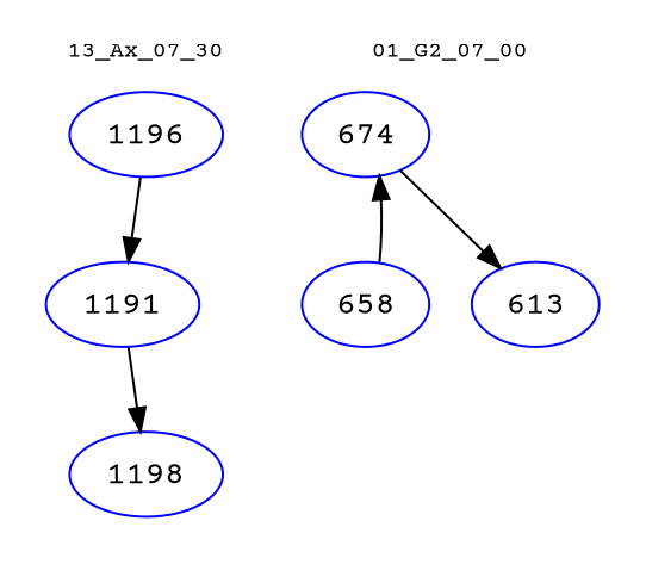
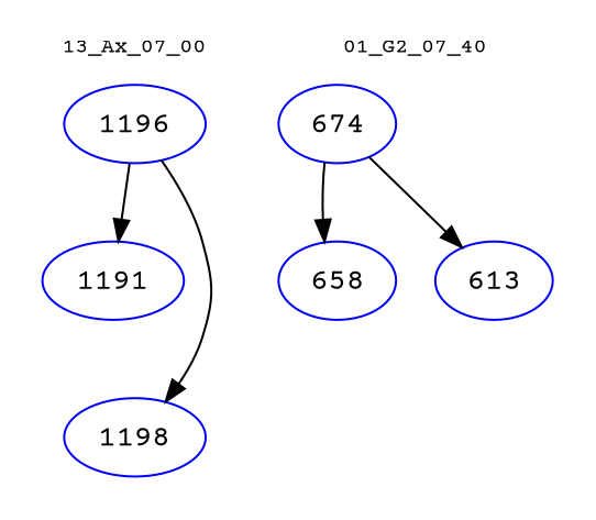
  digraph {
    fontname="Courier Prime"
    node [color=blue fontname="Courier Prime"]
    edge [color=black fontname="Courier Prime"]
    n1 [label=1196]
    n2 [label=1191]
    n3 [label=1198]
    n4 [label=674]
    n5 [label=658]
    n6 [label=613]
    subgraph cluster_1 {
      color=white
      fontsize=10
-     label="13_Ax_07_30"
+     label="13_Ax_07_00"
      n1
      n2
      n3
    }
    subgraph cluster_2 {
      color=white
      fontsize=10
-     label="01_G2_07_00"
+     label="01_G2_07_40"
      n4
      n5
      n6
    }
    n1 -> n2
-   n2 -> n3
-   n5 -> n4
+   n1 -> n3
+   n4 -> n5
    n4 -> n6
  }
